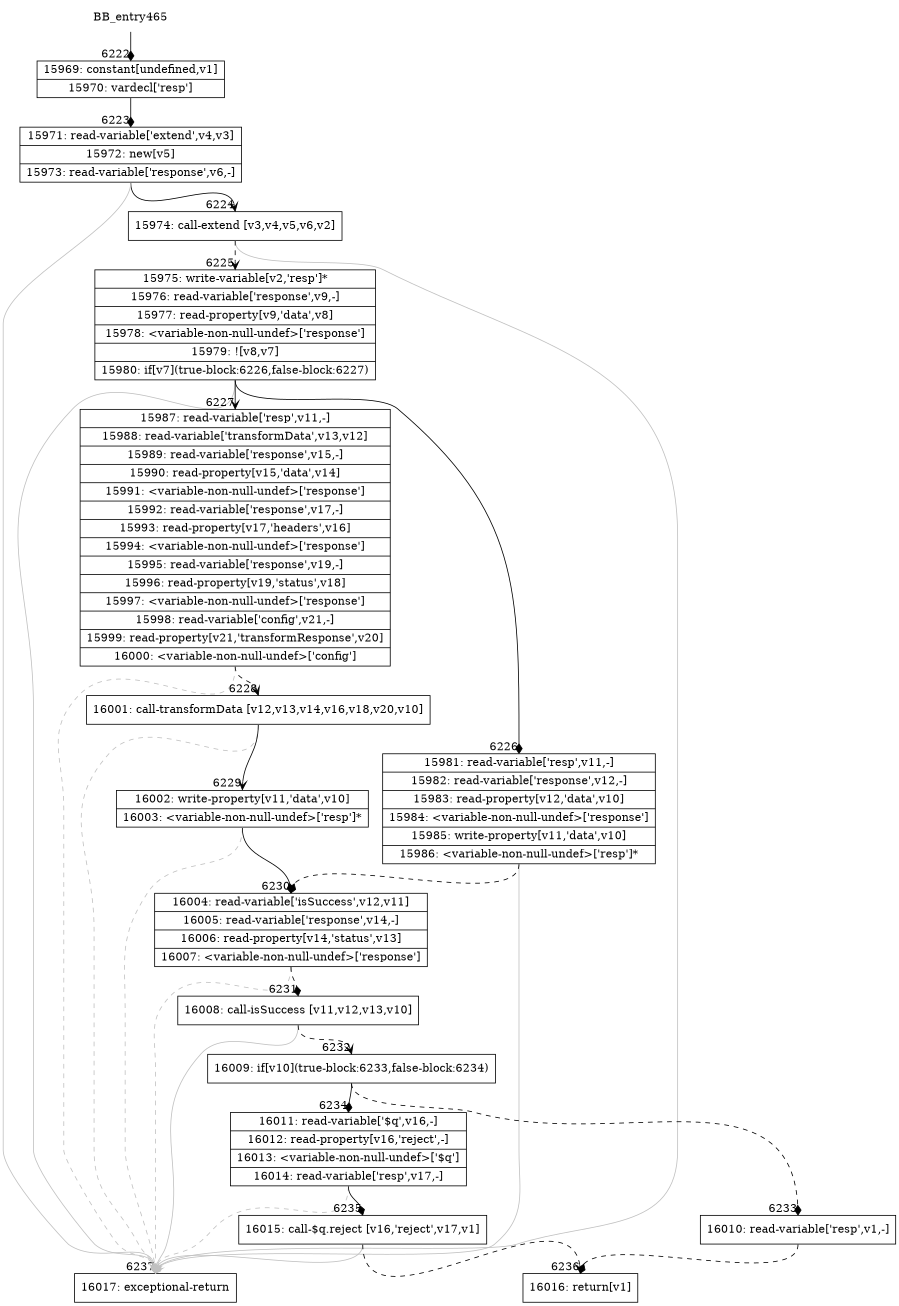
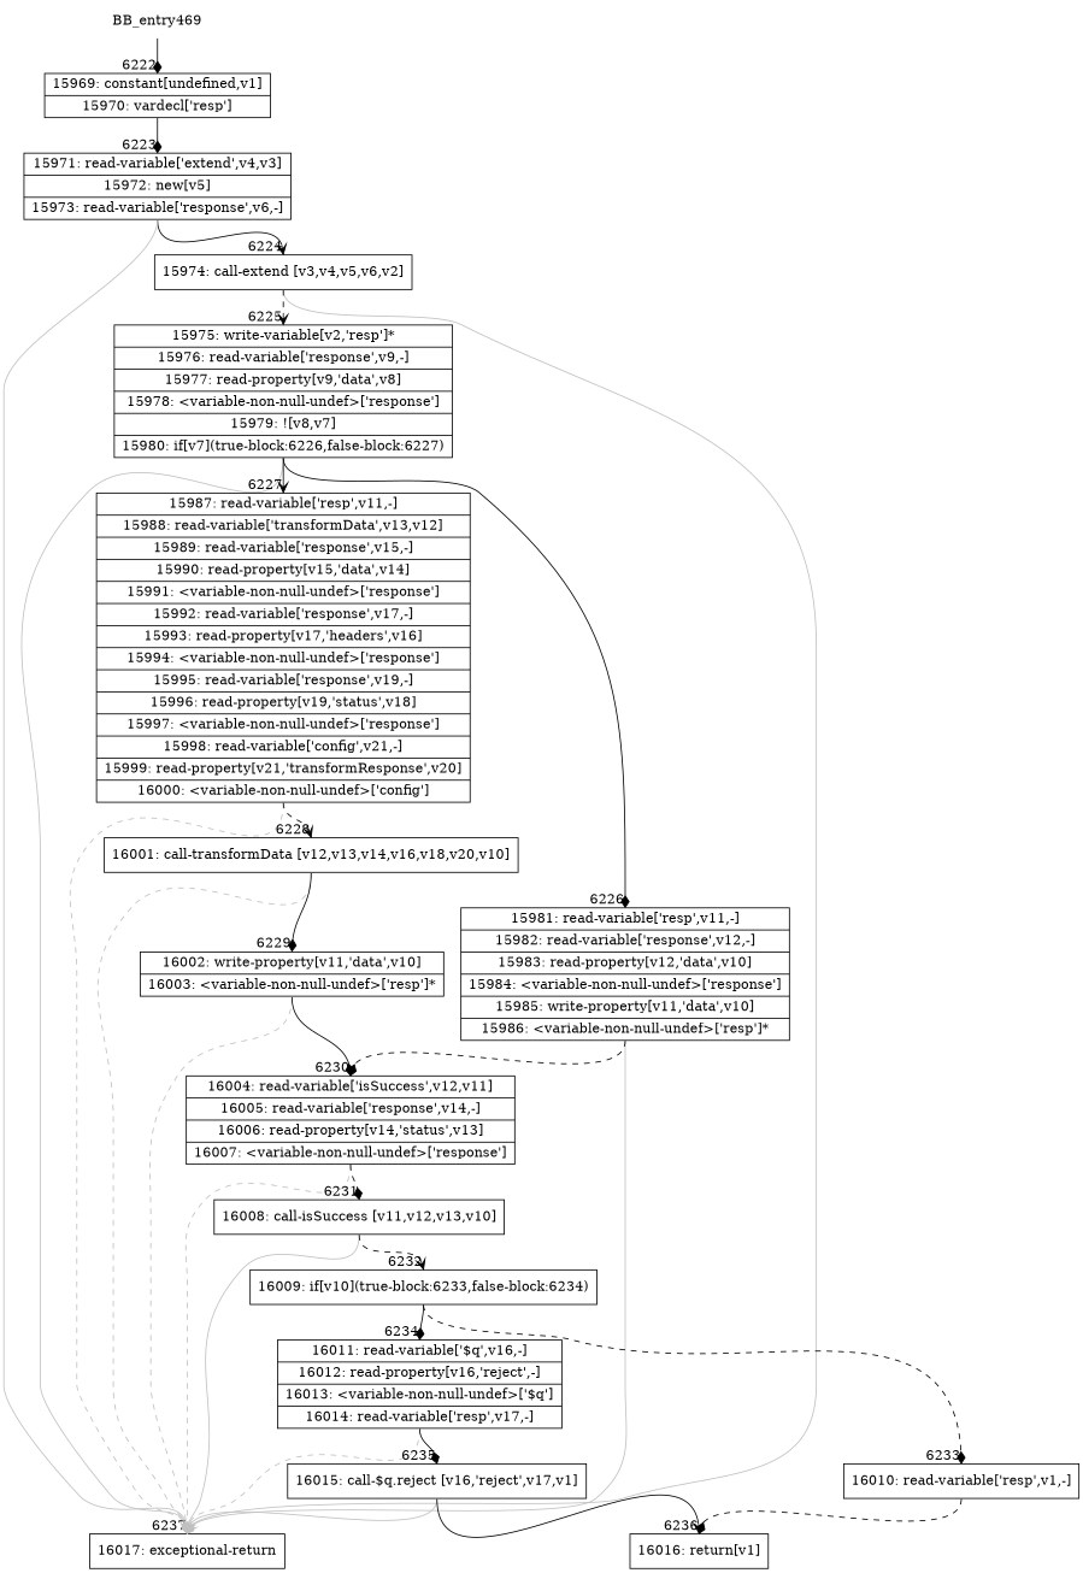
  digraph {
    rankdir=TD
    node [shape=record]
    edge [arrowhead=diamond headport=n style=solid tailport=s]
-   BB_entry469 [shape=none label=BB_entry465]
+   BB_entry469 [shape=none]
    n2 [label="{15969: constant[undefined,v1]|15970: vardecl['resp']}"]
    n3 [label="{15971: read-variable['extend',v4,v3]|15972: new[v5]|15973: read-variable['response',v6,-]}"]
    n4 [label="{15974: call-extend [v3,v4,v5,v6,v2]}"]
    n5 [label="{16017: exceptional-return}"]
    n6 [label="{15975: write-variable[v2,'resp']*|15976: read-variable['response',v9,-]|15977: read-property[v9,'data',v8]|15978: \<variable-non-null-undef\>['response']|15979: ![v8,v7]|15980: if[v7](true-block:6226,false-block:6227)}"]
    n7 [label="{15981: read-variable['resp',v11,-]|15982: read-variable['response',v12,-]|15983: read-property[v12,'data',v10]|15984: \<variable-non-null-undef\>['response']|15985: write-property[v11,'data',v10]|15986: \<variable-non-null-undef\>['resp']*}"]
    n8 [label="{15987: read-variable['resp',v11,-]|15988: read-variable['transformData',v13,v12]|15989: read-variable['response',v15,-]|15990: read-property[v15,'data',v14]|15991: \<variable-non-null-undef\>['response']|15992: read-variable['response',v17,-]|15993: read-property[v17,'headers',v16]|15994: \<variable-non-null-undef\>['response']|15995: read-variable['response',v19,-]|15996: read-property[v19,'status',v18]|15997: \<variable-non-null-undef\>['response']|15998: read-variable['config',v21,-]|15999: read-property[v21,'transformResponse',v20]|16000: \<variable-non-null-undef\>['config']}"]
    n9 [label="{16004: read-variable['isSuccess',v12,v11]|16005: read-variable['response',v14,-]|16006: read-property[v14,'status',v13]|16007: \<variable-non-null-undef\>['response']}"]
    n10 [label="{16001: call-transformData [v12,v13,v14,v16,v18,v20,v10]}"]
    n11 [label="{16008: call-isSuccess [v11,v12,v13,v10]}"]
    n12 [label="{16002: write-property[v11,'data',v10]|16003: \<variable-non-null-undef\>['resp']*}"]
    n13 [label="{16009: if[v10](true-block:6233,false-block:6234)}"]
    n14 [label="{16010: read-variable['resp',v1,-]}"]
    n15 [label="{16011: read-variable['$q',v16,-]|16012: read-property[v16,'reject',-]|16013: \<variable-non-null-undef\>['$q']|16014: read-variable['resp',v17,-]}"]
    n16 [label="{16016: return[v1]}"]
    n17 [label="{16015: call-$q.reject [v16,'reject',v17,v1]}"]
    BB_entry469 -> n2 [headlabel="    6222"]
    n2 -> n3 [headlabel="      6223"]
    n3 -> n4 [arrowhead=vee headlabel="      6224"]
    n3 -> n5 [arrowhead=vee color=gray headlabel="      6237"]
    n4 -> n5 [color=gray]
    n4 -> n6 [arrowhead=vee headlabel="      6225" style=dashed]
    n6 -> n5 [arrowhead=vee color=gray]
    n6 -> n7 [headlabel="      6226"]
    n6 -> n8 [arrowhead=vee headlabel="      6227"]
    n7 -> n5 [arrowhead=vee color=gray]
    n7 -> n9 [headlabel="      6230" style=dashed]
    n8 -> n5 [color=gray style=dashed]
    n8 -> n10 [arrowhead=vee headlabel="      6228" style=dashed]
    n9 -> n5 [color=gray style=dashed]
    n9 -> n11 [headlabel="      6231" style=dashed]
    n10 -> n5 [color=gray style=dashed]
-   n10 -> n12 [arrowhead=vee headlabel="      6229"]
+   n10 -> n12 [headlabel="      6229"]
    n11 -> n5 [arrowhead=vee color=gray]
    n11 -> n13 [arrowhead=vee headlabel="      6232" style=dashed]
    n12 -> n5 [arrowhead=vee color=gray style=dashed]
    n12 -> n9
    n13 -> n14 [headlabel="      6233" style=dashed]
    n13 -> n15 [headlabel="      6234"]
    n14 -> n16 [headlabel="      6236" style=dashed]
    n15 -> n5 [arrowhead=vee color=gray style=dashed]
    n15 -> n17 [headlabel="      6235"]
    n17 -> n5 [arrowhead=vee color=gray]
-   n17 -> n16 [arrowhead=vee style=dashed]
+   n17 -> n16 [arrowhead=vee]
  }
